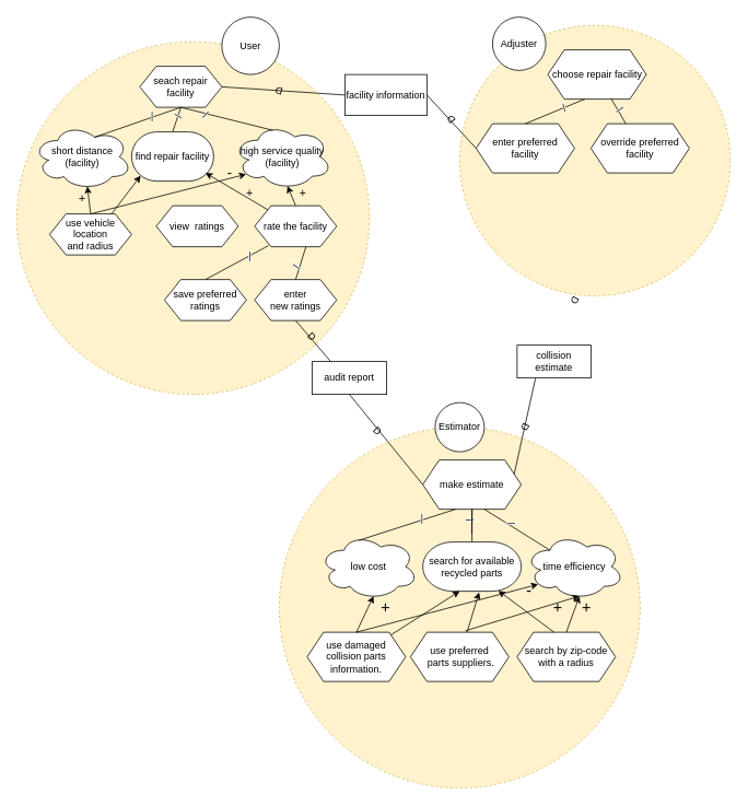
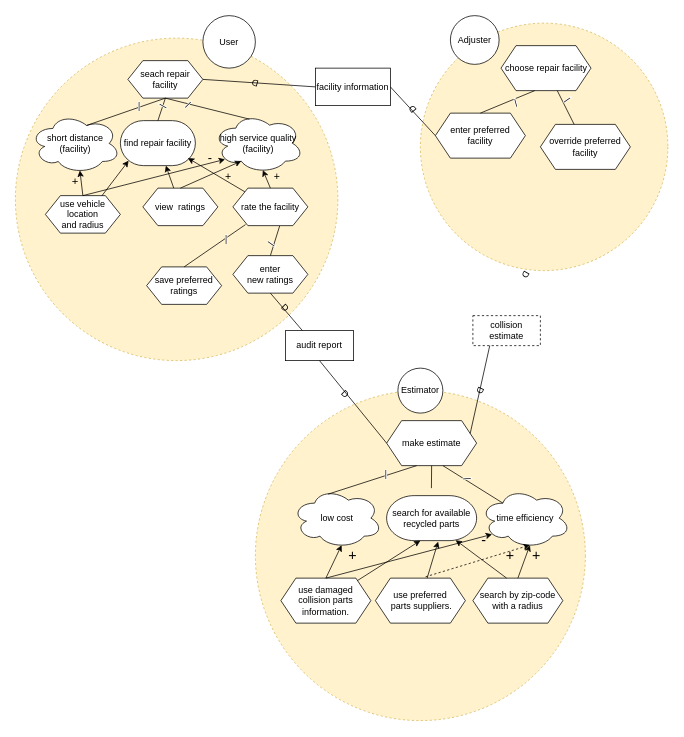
  <mxCell id="0" />
  <mxCell id="1" parent="0" />
  <mxCell id="2" value="" style="ellipse;whiteSpace=wrap;html=1;aspect=fixed;strokeWidth=1;perimeterSpacing=2;container=0;dashed=1;fillColor=#fff2cc;strokeColor=#d6b656;" vertex="1" parent="1"><mxGeometry x="560" y="30" width="330" height="330" as="geometry" /></mxCell>
  <mxCell id="3" value="" style="ellipse;whiteSpace=wrap;html=1;dashed=1;fontSize=17;strokeWidth=1;fillColor=#fff2cc;strokeColor=#d6b656;" vertex="1" parent="1"><mxGeometry x="340" y="520" width="440" height="440" as="geometry" /></mxCell>
  <mxCell id="4" value="" style="ellipse;whiteSpace=wrap;html=1;aspect=fixed;strokeWidth=1;perimeterSpacing=2;container=0;dashed=1;fillColor=#fff2cc;strokeColor=#d6b656;" vertex="1" parent="1"><mxGeometry y="50" width="430" height="430" as="geometry" x="20" /></mxCell>
  <mxCell id="5" value="D" style="text;html=1;strokeColor=none;fillColor=none;align=center;verticalAlign=middle;whiteSpace=wrap;rounded=0;rotation=45;" vertex="1" parent="1"><mxGeometry x="360" y="400" width="40" height="20" as="geometry" /></mxCell>
  <mxCell id="6" value="User" style="ellipse;whiteSpace=wrap;html=1;aspect=fixed;" vertex="1" parent="1"><mxGeometry x="270" y="20" width="70" height="70" as="geometry" /></mxCell>
  <mxCell id="7" value="Adjuster" style="ellipse;whiteSpace=wrap;html=1;aspect=fixed;" vertex="1" parent="1"><mxGeometry x="600" y="20" width="65" height="65" as="geometry" /></mxCell>
  <mxCell id="8" value="Estimator" style="ellipse;whiteSpace=wrap;html=1;aspect=fixed;" vertex="1" parent="1"><mxGeometry x="530" y="490" width="60" height="60" as="geometry" /></mxCell>
  <mxCell id="9" value="find repair facility" style="strokeWidth=1;html=1;shape=mxgraph.flowchart.terminator;whiteSpace=wrap;" vertex="1" parent="1"><mxGeometry x="160" y="160" width="100" height="60" as="geometry" /></mxCell>
  <mxCell id="10" value="short distance&lt;br&gt;(facility)" style="ellipse;shape=cloud;whiteSpace=wrap;html=1;strokeWidth=1;" vertex="1" parent="1"><mxGeometry x="40" y="150.45" width="120" height="80" as="geometry" /></mxCell>
  <mxCell id="11" value="&lt;span&gt;seach repair facility&lt;/span&gt;" style="shape=hexagon;perimeter=hexagonPerimeter2;whiteSpace=wrap;html=1;fixedSize=1;strokeWidth=1;" vertex="1" parent="1"><mxGeometry x="170" y="80" width="100" height="50" as="geometry" /></mxCell>
  <mxCell id="12" value="high service quality&lt;br&gt;(facility)" style="ellipse;shape=cloud;whiteSpace=wrap;html=1;strokeWidth=1;" vertex="1" parent="1"><mxGeometry x="284" y="150" width="120" height="80" as="geometry" /></mxCell>
  <mxCell id="13" value="view&amp;nbsp; ratings" style="shape=hexagon;perimeter=hexagonPerimeter2;whiteSpace=wrap;html=1;fixedSize=1;strokeWidth=1;" vertex="1" parent="1"><mxGeometry x="190" y="250" width="100" height="50" as="geometry" /></mxCell>
  <mxCell id="14" value="audit report" style="rounded=0;whiteSpace=wrap;html=1;strokeWidth=1;" vertex="1" parent="1"><mxGeometry x="380" y="440" width="91" height="40" as="geometry" /></mxCell>
- <mxCell id="15" value="collision estimate" style="rounded=0;whiteSpace=wrap;html=1;strokeWidth=1;" vertex="1" parent="1"><mxGeometry x="630" y="420" width="90" height="40" as="geometry" /></mxCell>
- <mxCell id="16" value="save preferred&lt;br&gt;ratings" style="shape=hexagon;perimeter=hexagonPerimeter2;whiteSpace=wrap;html=1;fixedSize=1;strokeWidth=1;" vertex="1" parent="1"><mxGeometry x="200" y="340" width="100" height="50" as="geometry" /></mxCell>
+ <mxCell id="15" value="collision estimate" style="rounded=0;whiteSpace=wrap;html=1;strokeWidth=1;dashed=1;" vertex="1" parent="1"><mxGeometry x="630" y="420" width="90" height="40" as="geometry" /></mxCell>
+ <mxCell id="16" value="save preferred&lt;br&gt;ratings" style="shape=hexagon;perimeter=hexagonPerimeter2;whiteSpace=wrap;html=1;fixedSize=1;strokeWidth=1;" vertex="1" parent="1"><mxGeometry x="195" y="355" width="100" height="50" as="geometry" /></mxCell>
  <mxCell id="17" value="&lt;span style=&quot;text-align: left&quot;&gt;enter&lt;br&gt;new ratings&lt;/span&gt;" style="shape=hexagon;perimeter=hexagonPerimeter2;whiteSpace=wrap;html=1;fixedSize=1;strokeWidth=1;" vertex="1" parent="1"><mxGeometry x="310" y="340" width="100" height="50" as="geometry" /></mxCell>
  <mxCell id="18" value="" style="endArrow=none;html=1;entryX=0.25;entryY=0;entryDx=0;entryDy=0;exitX=0.5;exitY=1;exitDx=0;exitDy=0;" edge="1" parent="1" source="17" target="14"><mxGeometry width="50" height="50" relative="1" as="geometry"><mxPoint x="230" y="480" as="sourcePoint" /><mxPoint x="280" y="430" as="targetPoint" /></mxGeometry></mxCell>
  <mxCell id="19" value="search for available recycled parts" style="strokeWidth=1;html=1;shape=mxgraph.flowchart.terminator;whiteSpace=wrap;" vertex="1" parent="1"><mxGeometry x="515" y="660" width="120" height="60" as="geometry" /></mxCell>
  <mxCell id="20" value="make estimate" style="shape=hexagon;perimeter=hexagonPerimeter2;whiteSpace=wrap;html=1;fixedSize=1;strokeWidth=1;" vertex="1" parent="1"><mxGeometry x="515" y="560" width="120" height="60" as="geometry" /></mxCell>
  <mxCell id="21" value="choose repair facility" style="shape=hexagon;perimeter=hexagonPerimeter2;whiteSpace=wrap;html=1;fixedSize=1;strokeWidth=1;" vertex="1" parent="1"><mxGeometry x="667.5" y="60" width="120" height="60" as="geometry" /></mxCell>
  <mxCell id="22" value="enter&amp;nbsp;preferred &lt;br&gt;facility" style="shape=hexagon;perimeter=hexagonPerimeter2;whiteSpace=wrap;html=1;fixedSize=1;strokeWidth=1;" vertex="1" parent="1"><mxGeometry x="580" y="150" width="120" height="60" as="geometry" /></mxCell>
- <mxCell id="23" value="override preferred facility" style="shape=hexagon;perimeter=hexagonPerimeter2;whiteSpace=wrap;html=1;fixedSize=1;strokeWidth=1;" vertex="1" parent="1"><mxGeometry x="720" y="150" width="120" height="60" as="geometry" /></mxCell>
+ <mxCell id="23" value="override preferred facility" style="shape=hexagon;perimeter=hexagonPerimeter2;whiteSpace=wrap;html=1;fixedSize=1;strokeWidth=1;" vertex="1" parent="1"><mxGeometry x="720" y="165" width="120" height="60" as="geometry" /></mxCell>
  <mxCell id="24" value="facility information" style="rounded=0;whiteSpace=wrap;html=1;strokeWidth=1;" vertex="1" parent="1"><mxGeometry x="420" y="90" width="100" height="50" as="geometry" /></mxCell>
  <mxCell id="25" value="" style="endArrow=none;html=1;exitX=1;exitY=0.5;exitDx=0;exitDy=0;entryX=0;entryY=0.5;entryDx=0;entryDy=0;" edge="1" parent="1" source="11" target="24"><mxGeometry width="50" height="50" relative="1" as="geometry"><mxPoint x="510" y="280" as="sourcePoint" /><mxPoint x="560" y="230" as="targetPoint" /></mxGeometry></mxCell>
  <mxCell id="26" value="" style="endArrow=none;html=1;exitX=1;exitY=0.5;exitDx=0;exitDy=0;entryX=0;entryY=0.5;entryDx=0;entryDy=0;" edge="1" parent="1" source="24" target="22"><mxGeometry width="50" height="50" relative="1" as="geometry"><mxPoint x="490" y="220" as="sourcePoint" /><mxPoint x="624" y="250" as="targetPoint" /></mxGeometry></mxCell>
  <mxCell id="27" value="low cost" style="ellipse;shape=cloud;whiteSpace=wrap;html=1;strokeWidth=1;" vertex="1" parent="1"><mxGeometry x="389" y="650" width="120" height="80" as="geometry" /></mxCell>
  <mxCell id="28" value="" style="endArrow=none;html=1;exitX=0.5;exitY=0;exitDx=0;exitDy=0;exitPerimeter=0;entryX=0.5;entryY=1;entryDx=0;entryDy=0;" edge="1" parent="1" source="9" target="11"><mxGeometry width="50" height="50" relative="1" as="geometry"><mxPoint x="460" y="290" as="sourcePoint" /><mxPoint x="510" y="220" as="targetPoint" /></mxGeometry></mxCell>
  <mxCell id="29" value="" style="endArrow=none;html=1;exitX=0.4;exitY=0.1;exitDx=0;exitDy=0;exitPerimeter=0;entryX=0.5;entryY=1;entryDx=0;entryDy=0;" edge="1" parent="1" source="12" target="11"><mxGeometry width="50" height="50" relative="1" as="geometry"><mxPoint x="220" y="170" as="sourcePoint" /><mxPoint x="230" y="140" as="targetPoint" /></mxGeometry></mxCell>
  <mxCell id="30" value="" style="endArrow=none;html=1;exitX=0.625;exitY=0.2;exitDx=0;exitDy=0;exitPerimeter=0;" edge="1" parent="1" source="10"><mxGeometry width="50" height="50" relative="1" as="geometry"><mxPoint x="342" y="168" as="sourcePoint" /><mxPoint x="220" y="130" as="targetPoint" /></mxGeometry></mxCell>
  <mxCell id="31" value="|" style="edgeLabel;html=1;align=center;verticalAlign=middle;resizable=0;points=[];" vertex="1" connectable="0" parent="30"><mxGeometry x="0.144" relative="1" as="geometry"><mxPoint x="9" y="-5" as="offset" /></mxGeometry></mxCell>
  <mxCell id="32" value="|" style="edgeLabel;html=1;align=center;verticalAlign=middle;resizable=0;points=[];rotation=-60;" vertex="1" connectable="0" parent="1"><mxGeometry x="189.999" y="154.996" as="geometry"><mxPoint x="24.749" y="14.849" as="offset" /></mxGeometry></mxCell>
  <mxCell id="33" value="|" style="edgeLabel;html=1;align=center;verticalAlign=middle;resizable=0;points=[];rotation=45;" vertex="1" connectable="0" parent="1"><mxGeometry x="189.658" y="150.446" as="geometry"><mxPoint x="33.941" y="-52.326" as="offset" /></mxGeometry></mxCell>
+ <mxCell id="34" value="" style="endArrow=classic;html=1;exitX=0.5;exitY=0;exitDx=0;exitDy=0;entryX=0.31;entryY=0.8;entryDx=0;entryDy=0;entryPerimeter=0;" edge="1" parent="1" source="13" target="12"><mxGeometry width="50" height="50" relative="1" as="geometry"><mxPoint x="140" y="230" as="sourcePoint" /><mxPoint x="190" y="180" as="targetPoint" /></mxGeometry></mxCell>
  <mxCell id="35" value="&lt;div&gt;use vehicle location&lt;/div&gt;&lt;div&gt;and radius&lt;/div&gt;" style="shape=hexagon;perimeter=hexagonPerimeter2;whiteSpace=wrap;html=1;fixedSize=1;strokeWidth=1;" vertex="1" parent="1"><mxGeometry x="60" y="260" width="100" height="50" as="geometry" /></mxCell>
  <mxCell id="36" value="" style="endArrow=classic;html=1;exitX=0.5;exitY=0;exitDx=0;exitDy=0;entryX=0.55;entryY=0.95;entryDx=0;entryDy=0;entryPerimeter=0;" edge="1" parent="1" source="35" target="10"><mxGeometry width="50" height="50" relative="1" as="geometry"><mxPoint x="270" y="295" as="sourcePoint" /><mxPoint x="331" y="230" as="targetPoint" /></mxGeometry></mxCell>
  <mxCell id="37" value="" style="endArrow=none;html=1;exitX=0.5;exitY=0;exitDx=0;exitDy=0;entryX=0.168;entryY=0.973;entryDx=0;entryDy=0;entryPerimeter=0;" edge="1" parent="1" source="16" target="41"><mxGeometry width="50" height="50" relative="1" as="geometry"><mxPoint x="132.5" y="326" as="sourcePoint" /><mxPoint x="370" y="300" as="targetPoint" /></mxGeometry></mxCell>
  <mxCell id="38" value="|" style="edgeLabel;html=1;align=center;verticalAlign=middle;resizable=0;points=[];" vertex="1" connectable="0" parent="37"><mxGeometry x="0.144" relative="1" as="geometry"><mxPoint x="9" y="-5" as="offset" /></mxGeometry></mxCell>
  <mxCell id="39" value="" style="endArrow=none;html=1;exitX=0.5;exitY=0;exitDx=0;exitDy=0;entryX=0.625;entryY=1;entryDx=0;entryDy=0;" edge="1" parent="1" source="17" target="41"><mxGeometry width="50" height="50" relative="1" as="geometry"><mxPoint x="149.66" y="350" as="sourcePoint" /><mxPoint x="228.2" y="322.55" as="targetPoint" /></mxGeometry></mxCell>
  <mxCell id="40" value="|" style="edgeLabel;html=1;align=center;verticalAlign=middle;resizable=0;points=[];rotation=125;" vertex="1" connectable="0" parent="39"><mxGeometry x="0.144" relative="1" as="geometry"><mxPoint x="-4" y="8" as="offset" /></mxGeometry></mxCell>
  <mxCell id="41" value="&lt;span style=&quot;text-align: left&quot;&gt;rate the facility&lt;/span&gt;" style="shape=hexagon;perimeter=hexagonPerimeter2;whiteSpace=wrap;html=1;fixedSize=1;strokeWidth=1;" vertex="1" parent="1"><mxGeometry x="310" y="250" width="100" height="50" as="geometry" /></mxCell>
  <mxCell id="42" value="" style="endArrow=classic;html=1;exitX=0.5;exitY=0;exitDx=0;exitDy=0;entryX=0.55;entryY=0.95;entryDx=0;entryDy=0;entryPerimeter=0;" edge="1" parent="1" source="41" target="12"><mxGeometry width="50" height="50" relative="1" as="geometry"><mxPoint x="250" y="260" as="sourcePoint" /><mxPoint x="331.2" y="224" as="targetPoint" /></mxGeometry></mxCell>
  <mxCell id="43" value="+" style="text;html=1;strokeColor=none;fillColor=none;align=center;verticalAlign=middle;whiteSpace=wrap;rounded=0;dashed=1;fontSize=14;" vertex="1" parent="1"><mxGeometry x="284" y="225" width="40" height="20" as="geometry" /></mxCell>
  <mxCell id="44" value="+" style="text;html=1;strokeColor=none;fillColor=none;align=center;verticalAlign=middle;whiteSpace=wrap;rounded=0;dashed=1;fontSize=15;" vertex="1" parent="1"><mxGeometry x="80" y="230" width="40" height="20" as="geometry" /></mxCell>
  <mxCell id="45" value="+" style="text;html=1;strokeColor=none;fillColor=none;align=center;verticalAlign=middle;whiteSpace=wrap;rounded=0;dashed=1;fontSize=14;" vertex="1" parent="1"><mxGeometry x="349" y="225" width="40" height="20" as="geometry" /></mxCell>
  <mxCell id="46" value="" style="endArrow=classic;html=1;exitX=0.5;exitY=0;exitDx=0;exitDy=0;entryX=0.13;entryY=0.77;entryDx=0;entryDy=0;entryPerimeter=0;" edge="1" parent="1" source="35" target="12"><mxGeometry width="50" height="50" relative="1" as="geometry"><mxPoint x="90" y="270" as="sourcePoint" /><mxPoint x="106" y="236" as="targetPoint" /></mxGeometry></mxCell>
  <mxCell id="47" value="-" style="text;html=1;strokeColor=none;fillColor=none;align=center;verticalAlign=middle;whiteSpace=wrap;rounded=0;dashed=1;fontSize=17;" vertex="1" parent="1"><mxGeometry x="260" y="200" width="40" height="20" as="geometry" /></mxCell>
  <mxCell id="48" value="time efficiency" style="ellipse;shape=cloud;whiteSpace=wrap;html=1;strokeWidth=1;" vertex="1" parent="1"><mxGeometry x="640" y="650" width="120" height="80" as="geometry" /></mxCell>
  <mxCell id="49" value="search by zip-code with a radius" style="shape=hexagon;perimeter=hexagonPerimeter2;whiteSpace=wrap;html=1;fixedSize=1;strokeWidth=1;" vertex="1" parent="1"><mxGeometry x="630" y="770" width="120" height="60" as="geometry" /></mxCell>
  <mxCell id="50" value="" style="endArrow=none;html=1;entryX=0;entryY=0.5;entryDx=0;entryDy=0;exitX=0.5;exitY=1;exitDx=0;exitDy=0;" edge="1" parent="1" source="14" target="20"><mxGeometry width="50" height="50" relative="1" as="geometry"><mxPoint x="440" y="510" as="sourcePoint" /><mxPoint x="399" y="450" as="targetPoint" /></mxGeometry></mxCell>
  <mxCell id="51" value="D" style="text;html=1;strokeColor=none;fillColor=none;align=center;verticalAlign=middle;whiteSpace=wrap;rounded=0;rotation=45;" vertex="1" parent="1"><mxGeometry x="440" y="515" width="40" height="20" as="geometry" /></mxCell>
  <mxCell id="52" value="" style="endArrow=none;html=1;exitX=0.4;exitY=0.1;exitDx=0;exitDy=0;exitPerimeter=0;" edge="1" parent="1" source="27"><mxGeometry width="50" height="50" relative="1" as="geometry"><mxPoint x="440" y="660" as="sourcePoint" /><mxPoint x="555" y="620" as="targetPoint" /></mxGeometry></mxCell>
  <mxCell id="53" value="|" style="edgeLabel;html=1;align=center;verticalAlign=middle;resizable=0;points=[];" vertex="1" connectable="0" parent="52"><mxGeometry x="0.144" relative="1" as="geometry"><mxPoint x="9" y="-5" as="offset" /></mxGeometry></mxCell>
- <mxCell id="54" value="" style="endArrow=none;html=1;exitX=0.5;exitY=0;exitDx=0;exitDy=0;" edge="1" parent="1" source="19" target="20"><mxGeometry width="50" height="50" relative="1" as="geometry"><mxPoint x="447" y="668" as="sourcePoint" /><mxPoint x="565" y="630" as="targetPoint" /></mxGeometry></mxCell>
- <mxCell id="55" value="|" style="edgeLabel;html=1;align=center;verticalAlign=middle;resizable=0;points=[];rotation=85;" vertex="1" connectable="0" parent="54"><mxGeometry x="0.144" relative="1" as="geometry"><mxPoint y="-5" as="offset" /></mxGeometry></mxCell>
  <mxCell id="56" value="" style="endArrow=none;html=1;exitX=0.5;exitY=0;exitDx=0;exitDy=0;" edge="1" parent="1"><mxGeometry width="50" height="50" relative="1" as="geometry"><mxPoint x="574.71" y="650" as="sourcePoint" /><mxPoint x="575" y="620" as="targetPoint" /></mxGeometry></mxCell>
  <mxCell id="57" value="" style="endArrow=none;html=1;exitX=0.25;exitY=0.25;exitDx=0;exitDy=0;exitPerimeter=0;entryX=0.625;entryY=1;entryDx=0;entryDy=0;" edge="1" parent="1" source="48" target="20"><mxGeometry width="50" height="50" relative="1" as="geometry"><mxPoint x="585" y="670" as="sourcePoint" /><mxPoint x="585" y="630" as="targetPoint" /></mxGeometry></mxCell>
  <mxCell id="58" value="|" style="edgeLabel;html=1;align=center;verticalAlign=middle;resizable=0;points=[];rotation=85;" vertex="1" connectable="0" parent="57"><mxGeometry x="0.144" relative="1" as="geometry"><mxPoint y="-5" as="offset" /></mxGeometry></mxCell>
  <mxCell id="59" value="&lt;div&gt;use&amp;nbsp;&lt;span&gt;preferred&lt;/span&gt;&lt;/div&gt;&lt;div&gt;&lt;span&gt;&amp;nbsp;parts suppliers.&lt;/span&gt;&lt;/div&gt;" style="shape=hexagon;perimeter=hexagonPerimeter2;whiteSpace=wrap;html=1;fixedSize=1;strokeWidth=1;" vertex="1" parent="1"><mxGeometry x="500" y="770" width="120" height="60" as="geometry" /></mxCell>
  <mxCell id="60" value="&lt;div&gt;use damaged&lt;/div&gt;&lt;div&gt;collision parts information.&lt;/div&gt;" style="shape=hexagon;perimeter=hexagonPerimeter2;whiteSpace=wrap;html=1;fixedSize=1;strokeWidth=1;" vertex="1" parent="1"><mxGeometry x="374" y="770" width="120" height="60" as="geometry" /></mxCell>
  <mxCell id="61" value="" style="endArrow=none;html=1;entryX=1;entryY=0.25;entryDx=0;entryDy=0;exitX=0.25;exitY=1;exitDx=0;exitDy=0;" edge="1" parent="1" source="15" target="20"><mxGeometry width="50" height="50" relative="1" as="geometry"><mxPoint x="435.5" y="490" as="sourcePoint" /><mxPoint x="525" y="600" as="targetPoint" /></mxGeometry></mxCell>
  <mxCell id="62" value="D" style="text;html=1;strokeColor=none;fillColor=none;align=center;verticalAlign=middle;whiteSpace=wrap;rounded=0;rotation=-165;" vertex="1" parent="1"><mxGeometry x="320" y="100" width="40" height="20" as="geometry" /></mxCell>
  <mxCell id="63" value="D" style="text;html=1;strokeColor=none;fillColor=none;align=center;verticalAlign=middle;whiteSpace=wrap;rounded=0;rotation=-130;" vertex="1" parent="1"><mxGeometry x="530" y="135" width="40" height="20" as="geometry" /></mxCell>
  <mxCell id="64" value="" style="endArrow=none;html=1;exitX=0.5;exitY=0;exitDx=0;exitDy=0;entryX=0.375;entryY=1;entryDx=0;entryDy=0;" edge="1" parent="1" source="22" target="21"><mxGeometry width="50" height="50" relative="1" as="geometry"><mxPoint x="342" y="168" as="sourcePoint" /><mxPoint x="230" y="140" as="targetPoint" /></mxGeometry></mxCell>
  <mxCell id="65" value="" style="endArrow=none;html=1;" edge="1" parent="1" source="23" target="21"><mxGeometry width="50" height="50" relative="1" as="geometry"><mxPoint x="680" y="150" as="sourcePoint" /><mxPoint x="795" y="114" as="targetPoint" /></mxGeometry></mxCell>
  <mxCell id="66" value="|" style="edgeLabel;html=1;align=center;verticalAlign=middle;resizable=0;points=[];rotation=-15;" vertex="1" connectable="0" parent="65"><mxGeometry x="0.144" relative="1" as="geometry"><mxPoint x="-66" y="-3" as="offset" /></mxGeometry></mxCell>
  <mxCell id="67" value="|" style="edgeLabel;html=1;align=center;verticalAlign=middle;resizable=0;points=[];rotation=55;" vertex="1" connectable="0" parent="1"><mxGeometry x="759.874" y="139.919" as="geometry"><mxPoint x="-9.093" y="-2.705" as="offset" /></mxGeometry></mxCell>
  <mxCell id="68" value="D" style="text;html=1;strokeColor=none;fillColor=none;align=center;verticalAlign=middle;whiteSpace=wrap;rounded=0;rotation=115;" vertex="1" parent="1"><mxGeometry x="620" y="510" width="40" height="20" as="geometry" /></mxCell>
  <mxCell id="69" value="D" style="text;html=1;strokeColor=none;fillColor=none;align=center;verticalAlign=middle;whiteSpace=wrap;rounded=0;rotation=-240;" vertex="1" parent="1"><mxGeometry x="667.5" y="355" width="67" height="20" as="geometry" /></mxCell>
  <mxCell id="70" value="" style="endArrow=classic;html=1;fontSize=17;entryX=0.767;entryY=0.989;entryDx=0;entryDy=0;entryPerimeter=0;exitX=0.375;exitY=0;exitDx=0;exitDy=0;" edge="1" parent="1" source="49" target="19"><mxGeometry width="50" height="50" relative="1" as="geometry"><mxPoint x="680" y="780" as="sourcePoint" /><mxPoint x="770" y="750" as="targetPoint" /></mxGeometry></mxCell>
  <mxCell id="71" value="" style="endArrow=classic;html=1;fontSize=17;entryX=0.572;entryY=1.022;entryDx=0;entryDy=0;entryPerimeter=0;" edge="1" parent="1" source="59" target="19"><mxGeometry width="50" height="50" relative="1" as="geometry"><mxPoint x="685" y="780" as="sourcePoint" /><mxPoint x="617.04" y="729.34" as="targetPoint" /></mxGeometry></mxCell>
  <mxCell id="72" value="" style="endArrow=classic;html=1;fontSize=17;entryX=0.375;entryY=1;entryDx=0;entryDy=0;" edge="1" parent="1" source="60" target="19"><mxGeometry width="50" height="50" relative="1" as="geometry"><mxPoint x="579.014" y="780" as="sourcePoint" /><mxPoint x="593.64" y="731.32" as="targetPoint" /></mxGeometry></mxCell>
  <mxCell id="73" value="" style="endArrow=classic;html=1;entryX=0.55;entryY=0.95;entryDx=0;entryDy=0;entryPerimeter=0;rounded=1;" edge="1" parent="1" target="48"><mxGeometry width="50" height="50" relative="1" as="geometry"><mxPoint x="690" y="770" as="sourcePoint" /><mxPoint x="769.6" y="810" as="targetPoint" /></mxGeometry></mxCell>
  <mxCell id="74" value="+" style="text;html=1;strokeColor=none;fillColor=none;align=center;verticalAlign=middle;whiteSpace=wrap;rounded=0;dashed=1;fontSize=19;" vertex="1" parent="1"><mxGeometry x="694.5" y="730" width="40" height="20" as="geometry" /></mxCell>
- <mxCell id="75" value="" style="endArrow=classic;html=1;entryX=0.55;entryY=0.95;entryDx=0;entryDy=0;entryPerimeter=0;rounded=1;exitX=0.558;exitY=-0.03;exitDx=0;exitDy=0;exitPerimeter=0;" edge="1" parent="1" source="59" target="48"><mxGeometry width="50" height="50" relative="1" as="geometry"><mxPoint x="604" y="770" as="sourcePoint" /><mxPoint x="620" y="726" as="targetPoint" /></mxGeometry></mxCell>
+ <mxCell id="75" value="" style="endArrow=classic;html=1;entryX=0.55;entryY=0.95;entryDx=0;entryDy=0;entryPerimeter=0;rounded=1;exitX=0.558;exitY=-0.03;exitDx=0;exitDy=0;exitPerimeter=0;dashed=1;" edge="1" parent="1" source="59" target="48"><mxGeometry width="50" height="50" relative="1" as="geometry"><mxPoint x="604" y="770" as="sourcePoint" /><mxPoint x="620" y="726" as="targetPoint" /></mxGeometry></mxCell>
  <mxCell id="76" value="+" style="text;html=1;strokeColor=none;fillColor=none;align=center;verticalAlign=middle;whiteSpace=wrap;rounded=0;dashed=1;fontSize=19;" vertex="1" parent="1"><mxGeometry x="660" y="730" width="40" height="20" as="geometry" /></mxCell>
  <mxCell id="77" value="" style="endArrow=classic;html=1;rounded=1;exitX=0.5;exitY=0;exitDx=0;exitDy=0;entryX=0.55;entryY=0.95;entryDx=0;entryDy=0;entryPerimeter=0;" edge="1" parent="1" source="60" target="27"><mxGeometry width="50" height="50" relative="1" as="geometry"><mxPoint x="420.96" y="770" as="sourcePoint" /><mxPoint x="560" y="727.8" as="targetPoint" /></mxGeometry></mxCell>
  <mxCell id="78" value="+" style="text;html=1;strokeColor=none;fillColor=none;align=center;verticalAlign=middle;whiteSpace=wrap;rounded=0;dashed=1;fontSize=19;" vertex="1" parent="1"><mxGeometry x="450" y="730" width="40" height="20" as="geometry" /></mxCell>
  <mxCell id="79" value="" style="endArrow=classic;html=1;entryX=0.13;entryY=0.77;entryDx=0;entryDy=0;entryPerimeter=0;rounded=1;exitX=0.5;exitY=0;exitDx=0;exitDy=0;" edge="1" parent="1" source="60" target="48"><mxGeometry width="50" height="50" relative="1" as="geometry"><mxPoint x="576.96" y="778.2" as="sourcePoint" /><mxPoint x="716" y="736" as="targetPoint" /></mxGeometry></mxCell>
  <mxCell id="80" value="-" style="text;html=1;strokeColor=none;fillColor=none;align=center;verticalAlign=middle;whiteSpace=wrap;rounded=0;dashed=1;fontSize=19;" vertex="1" parent="1"><mxGeometry x="625" y="710" width="40" height="20" as="geometry" /></mxCell>
  <mxCell id="81" value="" style="endArrow=classic;html=1;exitX=0.753;exitY=0.005;exitDx=0;exitDy=0;exitPerimeter=0;entryX=0.11;entryY=0.89;entryDx=0;entryDy=0;entryPerimeter=0;" edge="1" parent="1" source="35" target="9"><mxGeometry width="50" height="50" relative="1" as="geometry"><mxPoint x="90" y="270" as="sourcePoint" /><mxPoint x="309.6" y="221.6" as="targetPoint" /></mxGeometry></mxCell>
+ <mxCell id="82" value="" style="endArrow=classic;html=1;" edge="1" parent="1" source="13" target="9"><mxGeometry width="50" height="50" relative="1" as="geometry"><mxPoint x="115.3" y="270.25" as="sourcePoint" /><mxPoint x="181" y="223.4" as="targetPoint" /></mxGeometry></mxCell>
  <mxCell id="83" value="" style="endArrow=classic;html=1;" edge="1" parent="1" source="41"><mxGeometry width="50" height="50" relative="1" as="geometry"><mxPoint x="241.176" y="260" as="sourcePoint" /><mxPoint x="250" y="210" as="targetPoint" /></mxGeometry></mxCell>
